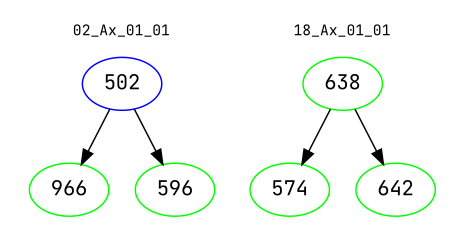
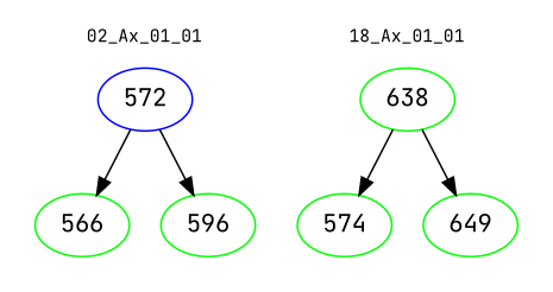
  digraph {
    fontname="JetBrains Mono"
    node [color=green fontname="JetBrains Mono"]
    edge [color=black fontname="JetBrains Mono"]
-   n1 [color=blue label=502]
-   n2 [label=966]
+   n1 [color=blue label=572]
+   n2 [label=566]
    n3 [label=596]
    n4 [label=638]
    n5 [label=574]
-   n6 [label=642]
+   n6 [label=649]
    subgraph cluster_1 {
      color=white
      fontsize=10
      label="02_Ax_01_01"
      n1
      n2
      n3
    }
    subgraph cluster_2 {
      color=white
      fontsize=10
      label="18_Ax_01_01"
      n4
      n5
      n6
    }
    n1 -> n2
    n1 -> n3
    n4 -> n5
    n4 -> n6
  }
